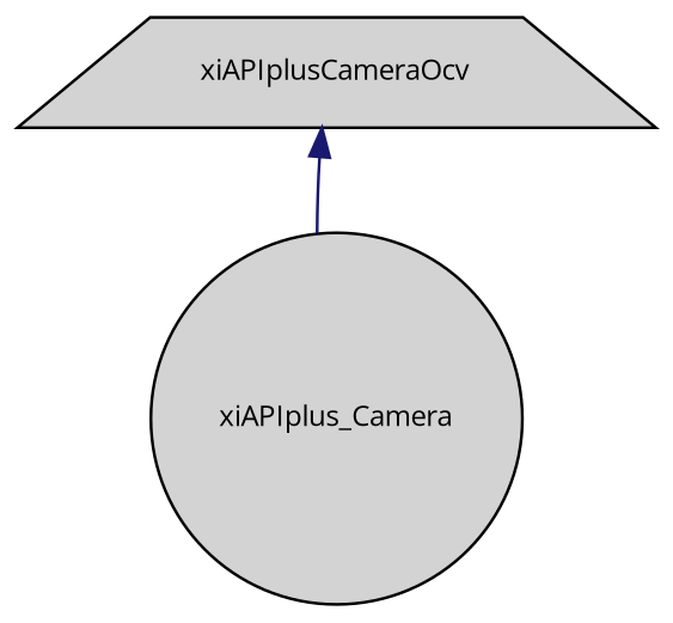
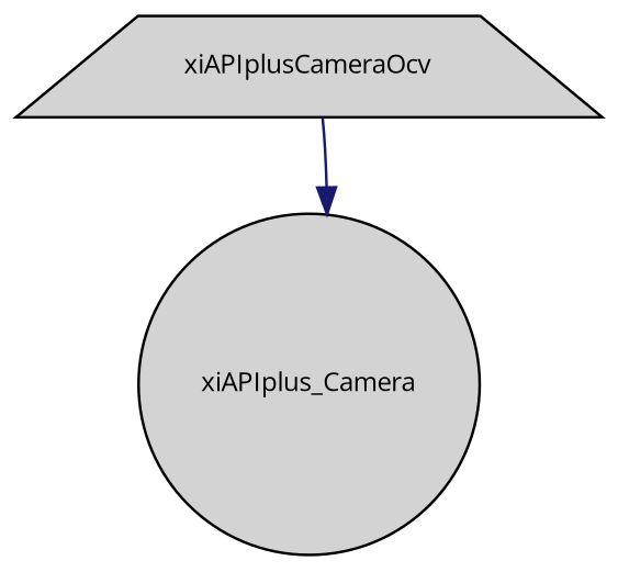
  digraph {
    fontname="Open Sans"
    node [color=black fillcolor=lightgrey fontname="Open Sans" fontsize=10 style=filled]
    n1 [fontcolor=black height=0.2 label=xiAPIplusCameraOcv shape=trapezium width=0.4]
    n2 [height=0.2 label=xiAPIplus_Camera shape=circle width=0.4]
-   n1 -> n2 [color=midnightblue dir=back fontname="Open Sans" fontsize=10 labelfontname=Helvetica labelfontsize=10 style=solid]
+   n2 -> n1 [color=midnightblue dir=back fontname="Open Sans" fontsize=10 labelfontname=Helvetica labelfontsize=10 style=solid]
  }
